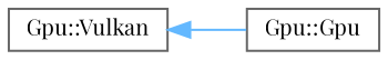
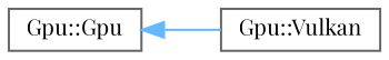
  digraph {
    rankdir=LR
    fontname="Playfair Display"
    node [color=grey40 fillcolor=white fontname="Playfair Display" fontsize=10 shape=box style=filled]
    n1 [height=0.2 label="Gpu::Gpu" width=0.4]
    n2 [height=0.2 label="Gpu::Vulkan" width=0.4]
-   n2 -> n1 [color=steelblue1 dir=back fontname="Playfair Display" fontsize=10 labelfontname=Helvetica labelfontsize=10 style=solid]
+   n1 -> n2 [color=steelblue1 dir=back fontname="Playfair Display" fontsize=10 labelfontname=Helvetica labelfontsize=10 style=solid]
  }
